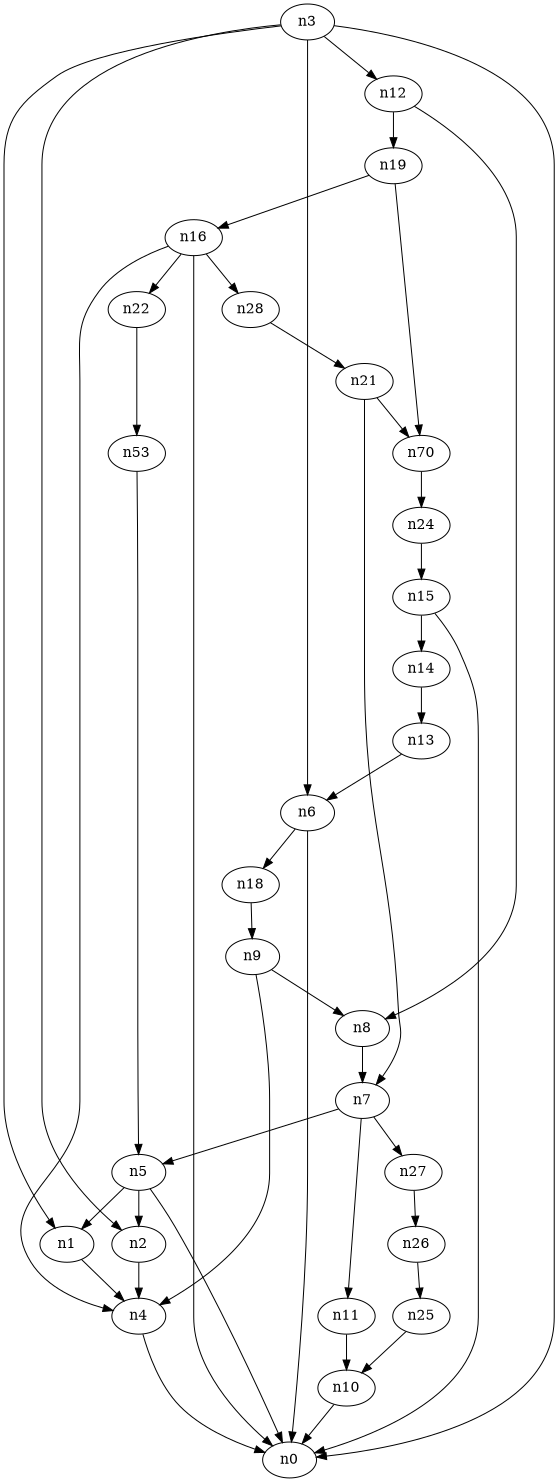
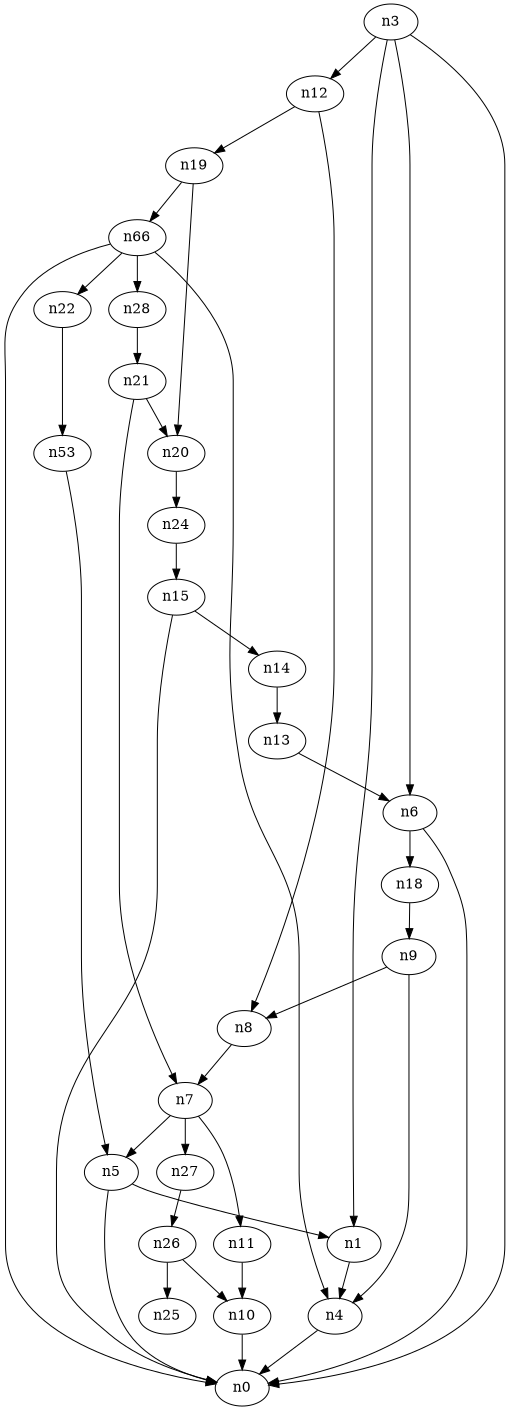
  digraph {
    n1
    n4
    n0
-   n2
    n3
    n6
    n12
    n18
    n8
    n19
    n9
    n7
-   n16
-   n20 [label=n70]
+   n16 [label=n66]
+   n20
    n5
    n11
    n27
    n10
    n26
    n25
    n22
    n28
    n24
    n13
    n14
    n15
    n23 [label=n53]
    n21
    n1 -> n4
    n4 -> n0
-   n2 -> n4
    n3 -> n1
    n3 -> n0
-   n3 -> n2
    n3 -> n6
    n3 -> n12
    n6 -> n0
    n6 -> n18
    n12 -> n8
    n12 -> n19
    n18 -> n9
    n8 -> n7
    n19 -> n16
    n19 -> n20
    n9 -> n4
    n9 -> n8
    n7 -> n5
    n7 -> n11
    n7 -> n27
    n16 -> n4
    n16 -> n0
    n16 -> n22
    n16 -> n28
    n20 -> n24
    n5 -> n1
    n5 -> n0
-   n5 -> n2
    n11 -> n10
    n27 -> n26
    n10 -> n0
    n26 -> n25
-   n25 -> n10
+   n26 -> n10
    n22 -> n23
    n28 -> n21
    n24 -> n15
    n13 -> n6
    n14 -> n13
    n15 -> n0
    n15 -> n14
    n23 -> n5
    n21 -> n7
    n21 -> n20
  }
